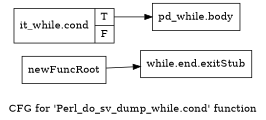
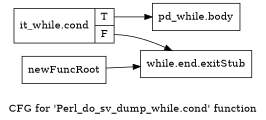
  digraph {
    fontname="DejaVu Serif"
    label="CFG for 'Perl_do_sv_dump_while.cond' function"
    rankdir=LR
    node [fontname="DejaVu Serif" shape=record]
    edge [fontname="DejaVu Serif"]
    n1 [label="{newFuncRoot}"]
    n2 [label="{while.end.exitStub}"]
    n3 [label="{it_while.cond|{<s0>T|<s1>F}}"]
    n4 [label="{pd_while.body}"]
    n1 -> n2
+   n3 -> n2 [tailport=s1]
    n3 -> n4 [tailport=s0]
  }
